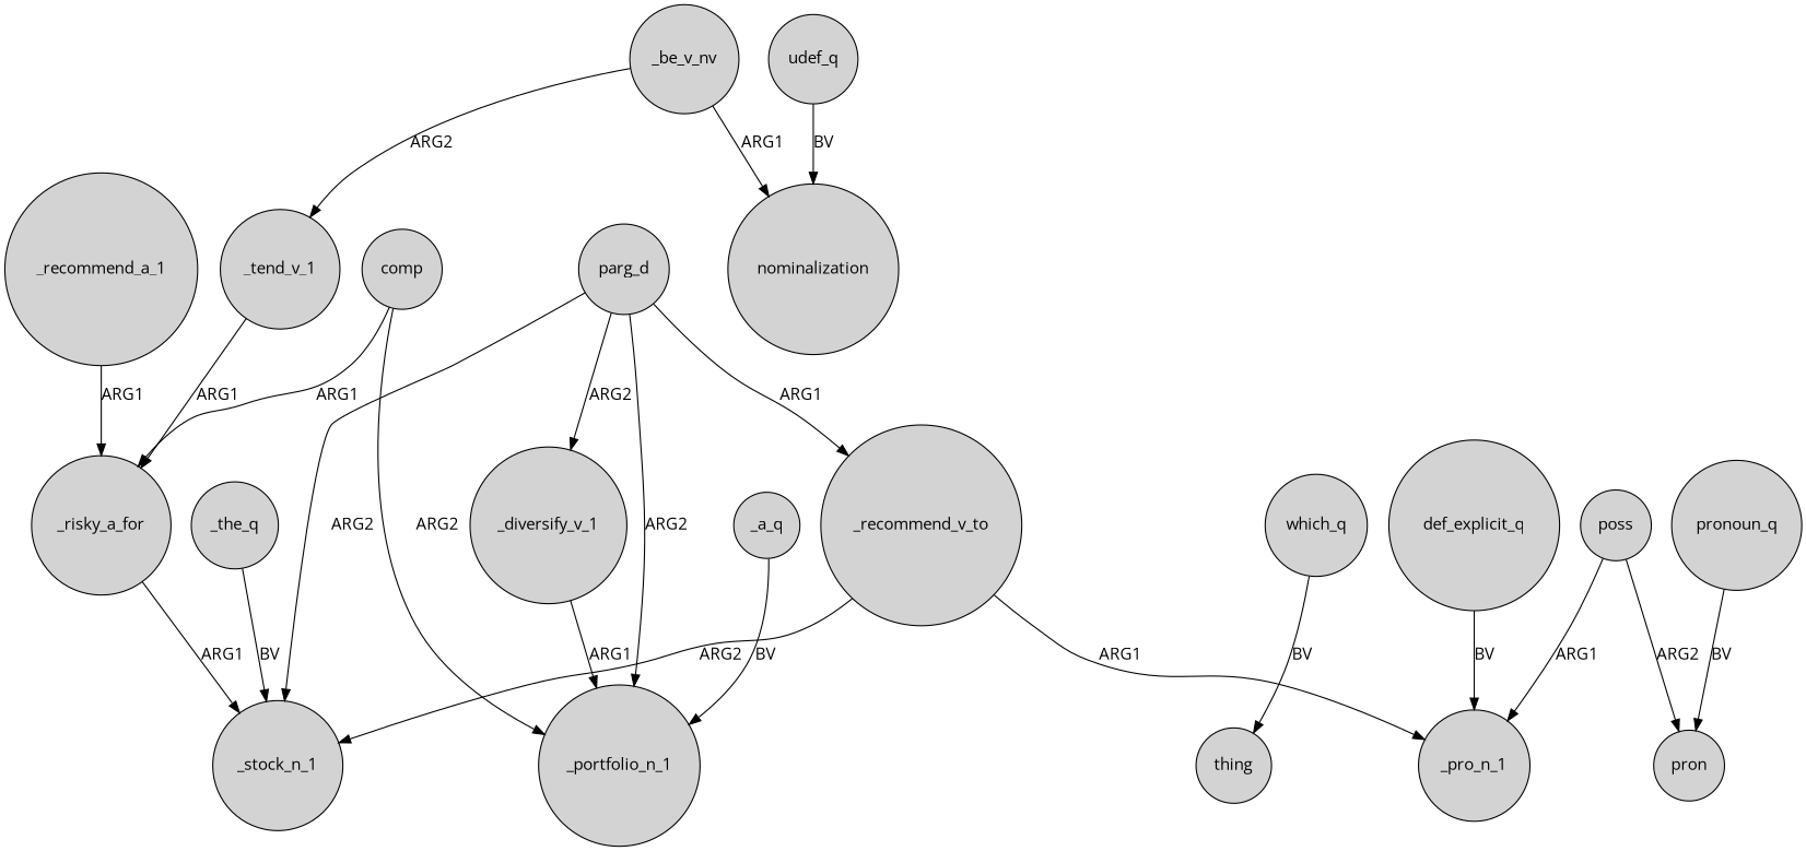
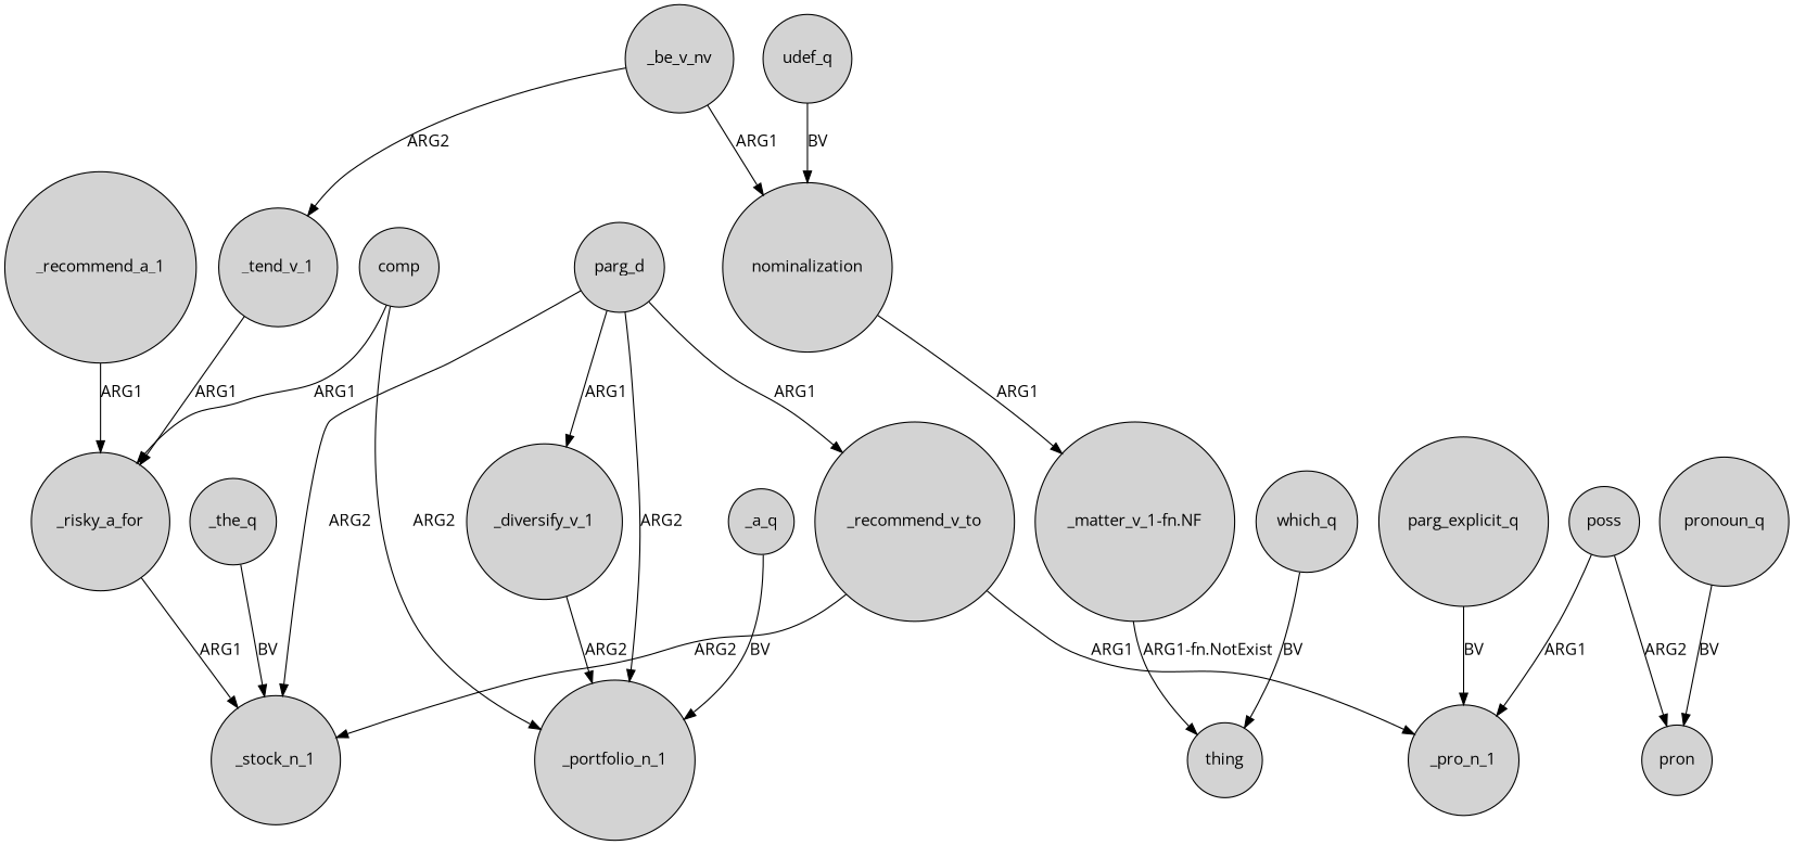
  digraph {
    fontname="Open Sans"
    node [fontname="Open Sans" shape=circle style=filled]
    edge [fontname="Open Sans"]
    _recommend_v_to
    _stock_n_1
    _pro_n_1
+   "_matter_v_1-fn.NF"
    thing
    poss
    pron
    comp
    _portfolio_n_1
    _risky_a_for
    _the_q
    nominalization
    n13 [label=_recommend_a_1]
-   def_explicit_q
+   def_explicit_q [label=parg_explicit_q]
    pronoun_q
    _tend_v_1
    _be_v_nv
    which_q
    _diversify_v_1
    udef_q
    parg_d
    _a_q
    _recommend_v_to -> _stock_n_1 [label=ARG2]
    _recommend_v_to -> _pro_n_1 [label=ARG1]
+   "_matter_v_1-fn.NF" -> thing [label="ARG1-fn.NotExist"]
    poss -> _pro_n_1 [label=ARG1]
    poss -> pron [label=ARG2]
    comp -> _portfolio_n_1 [label=ARG2]
    comp -> _risky_a_for [label=ARG1]
    _risky_a_for -> _stock_n_1 [label=ARG1]
    _the_q -> _stock_n_1 [label=BV]
+   nominalization -> "_matter_v_1-fn.NF" [label=ARG1]
    n13 -> _risky_a_for [label=ARG1]
    def_explicit_q -> _pro_n_1 [label=BV]
    pronoun_q -> pron [label=BV]
    _tend_v_1 -> _risky_a_for [label=ARG1]
    _be_v_nv -> nominalization [label=ARG1]
    _be_v_nv -> _tend_v_1 [label=ARG2]
    which_q -> thing [label=BV]
-   _diversify_v_1 -> _portfolio_n_1 [label=ARG1]
+   _diversify_v_1 -> _portfolio_n_1 [label=ARG2]
    udef_q -> nominalization [label=BV]
    parg_d -> _recommend_v_to [label=ARG1]
    parg_d -> _stock_n_1 [label=ARG2]
    parg_d -> _portfolio_n_1 [label=ARG2]
-   parg_d -> _diversify_v_1 [label=ARG2]
+   parg_d -> _diversify_v_1 [label=ARG1]
    _a_q -> _portfolio_n_1 [label=BV]
  }
